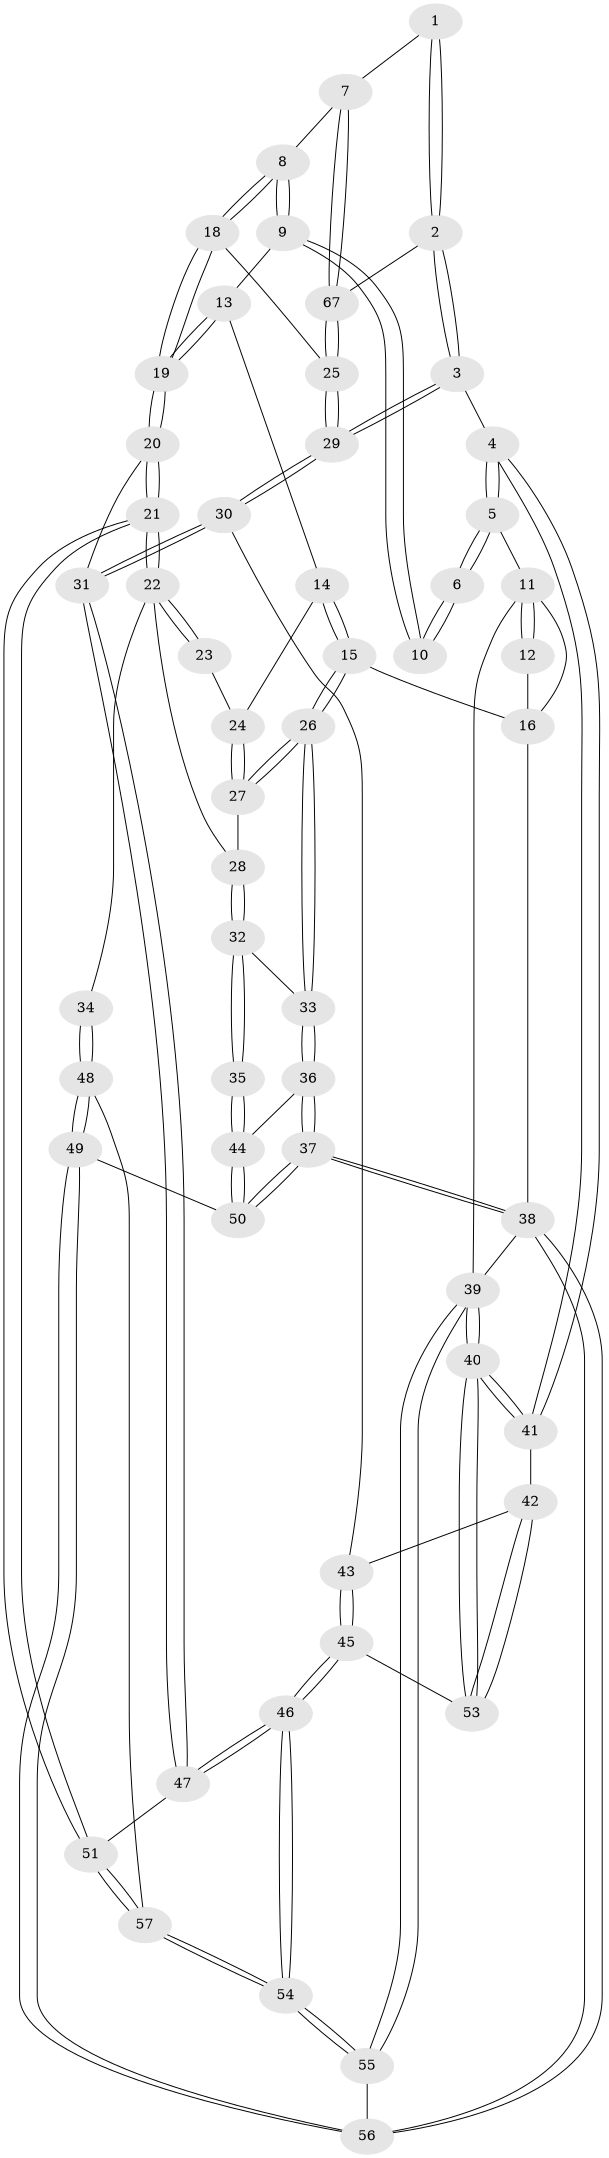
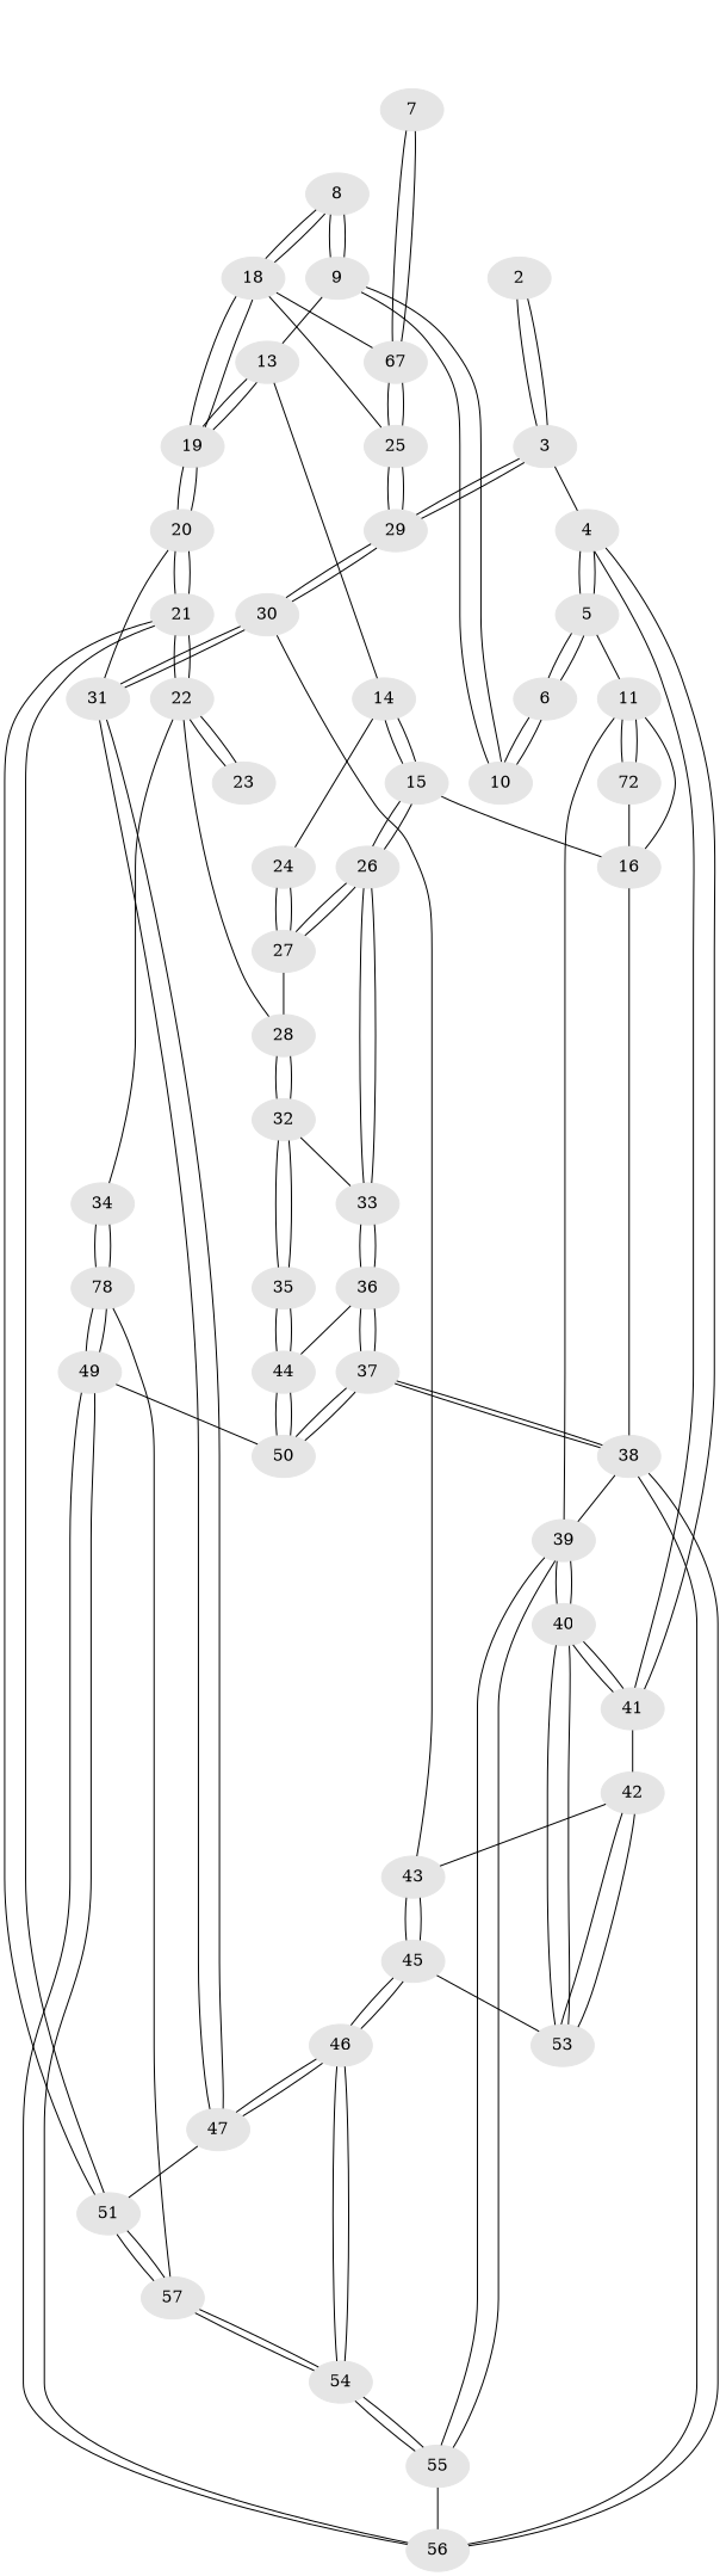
  graph {
    node [color=gray90 style=filled]
-   1
    2
    7
    3
    n5 [label=67]
    8
    4
    29
    25
    5
    41
    30
    6
    11
    42
    10
-   12
+   12 [label=72]
    16
    39
    9
    18
    13
    19
    14
    38
    40
    55
    15
    24
    20
    26
    27
    33
    56
    21
    31
    22
    51
    47
    23
    34
    28
    n43 [label=57]
-   48
+   48 [label=78]
    32
    36
    35
    43
    45
    44
    37
    49
    50
    53
    46
    54
-   1 -- 2
-   1 -- 2
-   1 -- 7
    2 -- 3
    2 -- 3
-   2 -- n5
+   18 -- n5
    7 -- n5
    7 -- n5
-   7 -- 8
    3 -- 4
    3 -- 29
    3 -- 29
    n5 -- 25
    n5 -- 25
    8 -- 9
    8 -- 9
    8 -- 18
    8 -- 18
    4 -- 5
    4 -- 5
    4 -- 41
    4 -- 41
    29 -- 30
    29 -- 30
    25 -- 29
    25 -- 29
    5 -- 6
    5 -- 6
    5 -- 11
    41 -- 42
    30 -- 31
    30 -- 31
    30 -- 43
    6 -- 10
    6 -- 10
    11 -- 12
    11 -- 12
    11 -- 16
    11 -- 39
    42 -- 43
    42 -- 53
    42 -- 53
    12 -- 16
    16 -- 38
    39 -- 40
    39 -- 40
    39 -- 55
    39 -- 55
    9 -- 10
    9 -- 10
    9 -- 13
    18 -- 25
    18 -- 19
    18 -- 19
    13 -- 19
    13 -- 19
    13 -- 14
    19 -- 20
    19 -- 20
    14 -- 15
    14 -- 15
    14 -- 24
    38 -- 39
    38 -- 56
    38 -- 56
    40 -- 41
    40 -- 41
    40 -- 53
    40 -- 53
    55 -- 56
    15 -- 16
    15 -- 26
    15 -- 26
    24 -- 27
    24 -- 27
    20 -- 21
    20 -- 21
    20 -- 31
    26 -- 27
    26 -- 27
    26 -- 33
    26 -- 33
    27 -- 28
    33 -- 36
    33 -- 36
    21 -- 22
    21 -- 22
    21 -- 51
    21 -- 51
    31 -- 47
    31 -- 47
    22 -- 23
    22 -- 23
    22 -- 34
    22 -- 28
    51 -- n43
    51 -- n43
    47 -- 51
-   23 -- 24
    34 -- 48
    34 -- 48
    28 -- 32
    28 -- 32
    n43 -- 54
    n43 -- 54
    48 -- n43
    48 -- 49
    48 -- 49
    32 -- 33
    32 -- 35
    32 -- 35
    36 -- 44
    36 -- 37
    36 -- 37
    35 -- 44
    35 -- 44
    43 -- 45
    43 -- 45
    45 -- 53
    45 -- 46
    45 -- 46
    44 -- 50
    44 -- 50
    37 -- 38
    37 -- 38
    37 -- 50
    37 -- 50
    49 -- 56
    49 -- 56
    49 -- 50
    46 -- 47
    46 -- 47
    46 -- 54
    46 -- 54
    54 -- 55
    54 -- 55
  }
